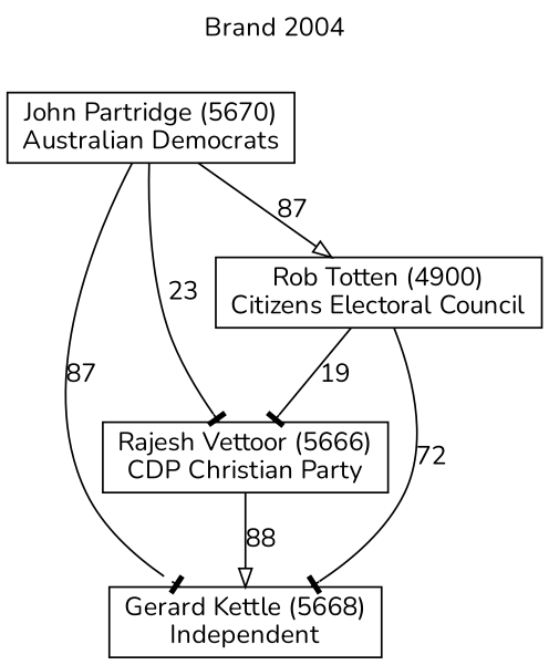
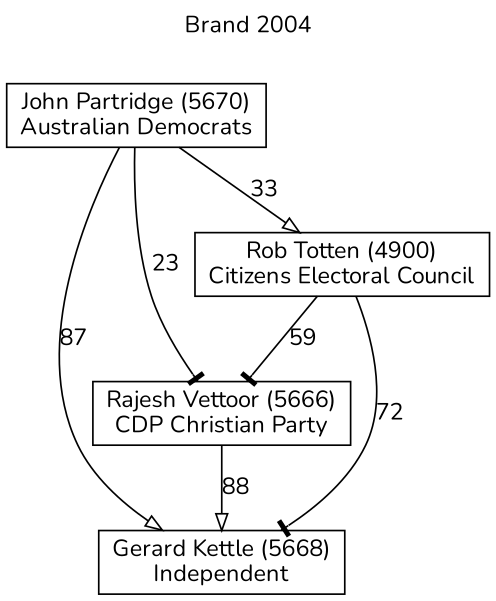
  digraph {
    fontname=Nunito
    label="Brand 2004"
    labelloc=t
    mclimit=2
    node [fontname=Nunito shape=box]
    edge [arrowhead=onormal fontname=Nunito]
    n1 [label="Rajesh Vettoor (5666)\nCDP Christian Party"]
    n2 [label="Gerard Kettle (5668)\nIndependent"]
    n3 [label="Rob Totten (4900)\nCitizens Electoral Council"]
    n4 [label="John Partridge (5670)\nAustralian Democrats"]
    n1 -> n2 [label=88]
-   n3 -> n1 [arrowhead=tee label=19]
+   n3 -> n1 [arrowhead=tee label=59]
    n3 -> n2 [arrowhead=tee label=72]
    n4 -> n1 [arrowhead=tee label=23]
-   n4 -> n2 [arrowhead=tee label=87]
-   n4 -> n3 [label=87]
+   n4 -> n2 [label=87]
+   n4 -> n3 [label=33]
  }
